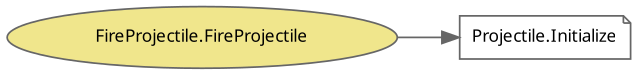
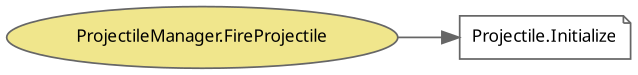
  digraph {
    rankdir=LR
    fontname="Noto Sans"
    node [fontname="Noto Sans" fontsize=10 margin=0.1 style=filled]
-   n1 [color=gray40 fillcolor=khaki fontcolor=black height=0.2 label="FireProjectile.FireProjectile" width=0.4 shape=ellipse]
+   n1 [color=gray40 fillcolor=khaki fontcolor=black height=0.2 label="ProjectileManager.FireProjectile" width=0.4 shape=ellipse]
    n2 [color=grey40 fillcolor=white height=0.2 label="Projectile.Initialize" width=0.4 shape=note]
    n1 -> n2 [color=gray40 fontname="Noto Sans" fontsize=10 labelfontname=Helvetica labelfontsize=10 style=solid]
  }
